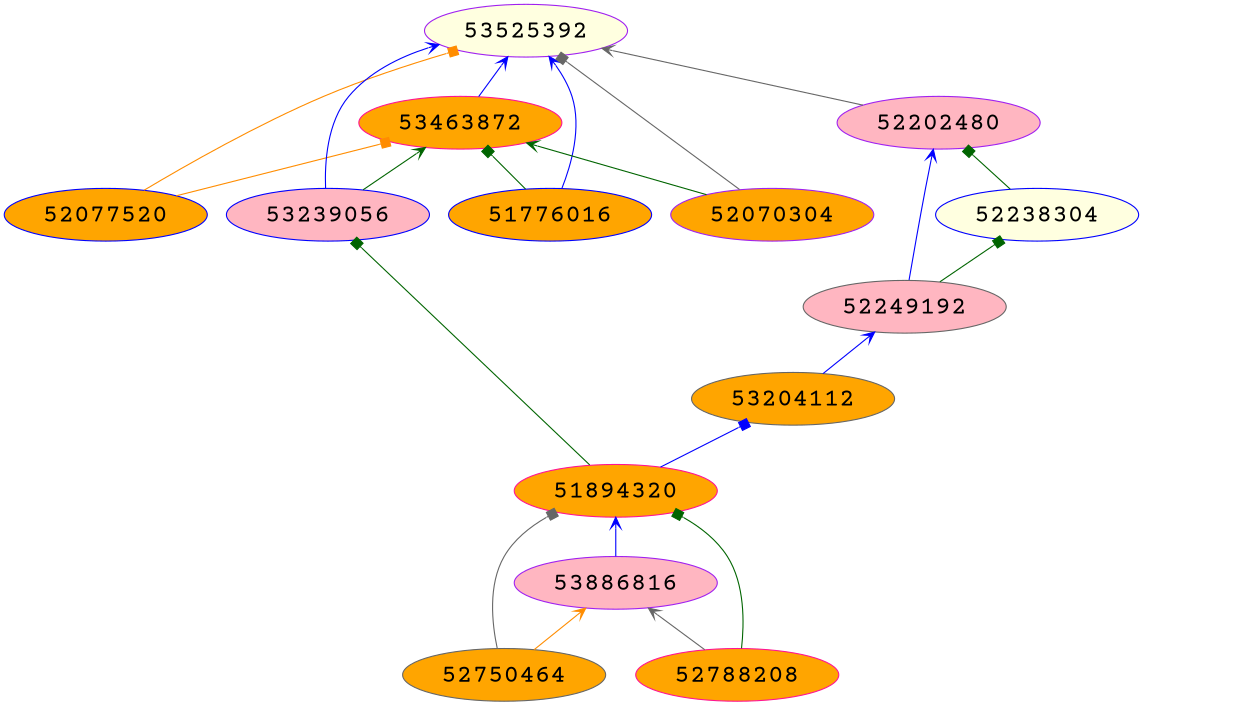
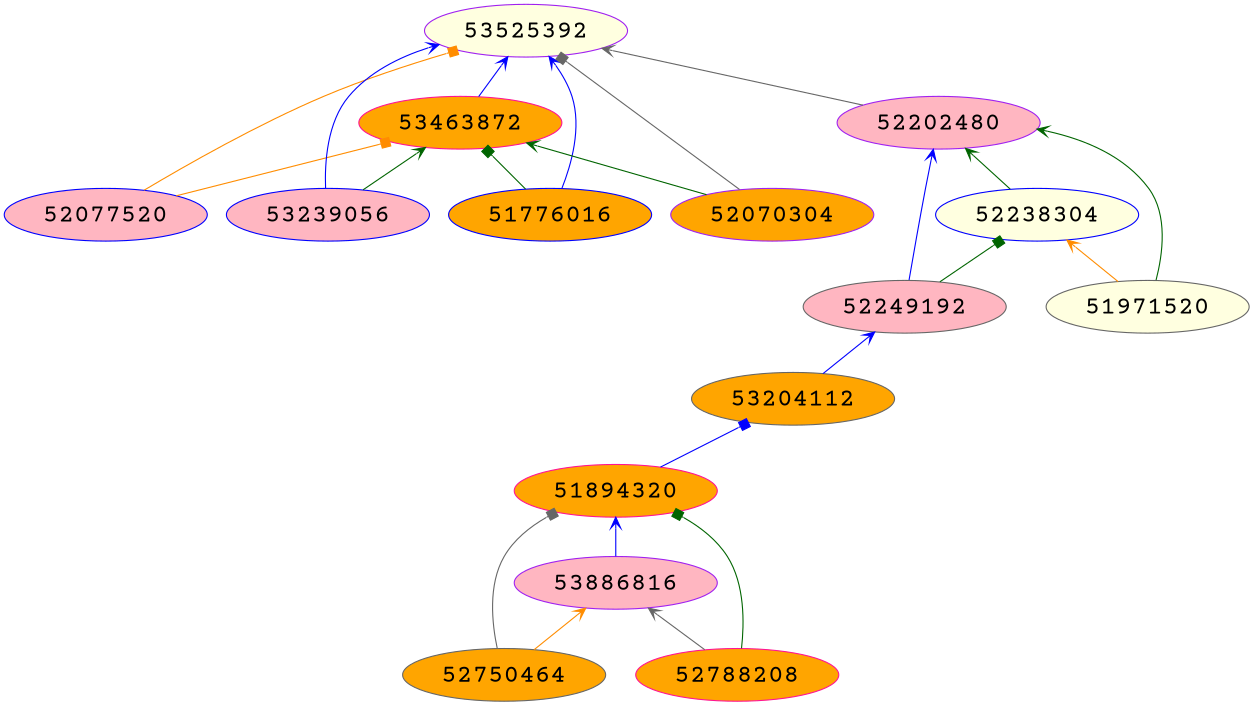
  digraph {
    fontname="Courier Prime"
    fontsize=24
    rankdir=BT
    node [color=purple fillcolor=orange fontname="Courier Prime" fontsize=24 shape=ellipse style=filled]
    edge [arrowhead=vee color=darkgreen constraint=true fontname="Courier Prime" style=solid]
    51894320 [color=deeppink]
    53886816 [fillcolor=lightpink]
    52750464 [color=gray40]
    52788208 [color=deeppink]
    53204112 [color=gray40]
    53525392 [fillcolor=lightyellow]
    53463872 [color=deeppink]
-   52077520 [color=blue]
+   52077520 [color=blue fillcolor=lightpink]
    53239056 [color=blue fillcolor=lightpink]
    51776016 [color=blue]
    52070304
    52202480 [fillcolor=lightpink]
    52238304 [color=blue fillcolor=lightyellow]
+   51971520 [color=gray40 fillcolor=lightyellow]
    n15 [color=gray40 fillcolor=lightpink label=52249192]
    subgraph sub_1 {
      subgraph sub_2 {
        51894320
        53886816
        52750464
        52788208
      }
      subgraph sub_3 {
        53204112
      }
      subgraph sub_4 {
        53525392
        53463872
        52077520
        53239056
        51776016
        52070304
      }
    }
    subgraph sub_5 {
      52202480
      52238304
+     51971520
      n15
    }
    51894320 -> 53204112 [arrowhead=box color=blue]
-   51894320 -> 53239056 [arrowhead=box]
    53886816 -> 51894320 [color=blue]
    52750464 -> 51894320 [arrowhead=box color=gray40]
    52750464 -> 53886816 [color=darkorange]
    52788208 -> 51894320 [arrowhead=box]
    52788208 -> 53886816 [color=gray40]
    53204112 -> n15 [color=blue]
    53463872 -> 53525392 [color=blue]
    52077520 -> 53525392 [arrowhead=box color=darkorange]
    52077520 -> 53463872 [arrowhead=box color=darkorange]
    53239056 -> 53525392 [color=blue]
    53239056 -> 53463872
    51776016 -> 53525392 [color=blue]
    51776016 -> 53463872 [arrowhead=box]
    52070304 -> 53525392 [arrowhead=box color=gray40]
    52070304 -> 53463872
    52202480 -> 53525392 [color=gray40]
-   52238304 -> 52202480 [arrowhead=box]
+   52238304 -> 52202480
+   51971520 -> 52202480
+   51971520 -> 52238304 [color=darkorange]
    n15 -> 52202480 [color=blue]
    n15 -> 52238304 [arrowhead=box]
  }
